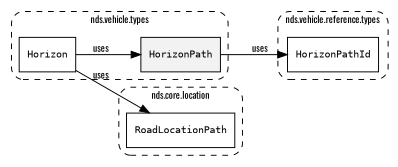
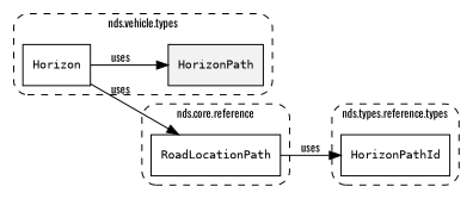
  digraph {
    fontname=Oswald
    fontsize=10
    rankdir=LR
    node [fontname=Oswald fontsize=10 shape=box]
    edge [fontname=Oswald fontsize=10]
    n1 [fillcolor="#0000000D" label=<<font face="monospace"><table align="center" border="0" cellspacing="0" cellpadding="0"><tr><td href="../../../content/packages/nds.vehicle.types.html#Structure-HorizonPath" title="Structure defined in nds.vehicle.types">HorizonPath</td></tr></table></font>> style=filled]
    n2 [label=<<font face="monospace"><table align="center" border="0" cellspacing="0" cellpadding="0"><tr><td href="../../../content/packages/nds.vehicle.types.html#Structure-Horizon" title="Structure defined in nds.vehicle.types">Horizon</td></tr></table></font>>]
    n3 [label=<<font face="monospace"><table align="center" border="0" cellspacing="0" cellpadding="0"><tr><td href="../../../content/packages/nds.vehicle.reference.types.html#Subtype-HorizonPathId" title="Subtype defined in nds.vehicle.reference.types">HorizonPathId</td></tr></table></font>>]
    n4 [label=<<font face="monospace"><table align="center" border="0" cellspacing="0" cellpadding="0"><tr><td href="../../../content/packages/nds.core.location.html#Structure-RoadLocationPath" title="Structure defined in nds.core.location">RoadLocationPath</td></tr></table></font>>]
    subgraph cluster_1 {
      label="nds.vehicle.types"
      style="dashed, rounded"
      n1
      n2
    }
    subgraph cluster_2 {
-     label="nds.vehicle.reference.types"
+     label="nds.types.reference.types"
      style="dashed, rounded"
      n3
    }
    subgraph cluster_3 {
-     label="nds.core.location"
+     label="nds.core.reference"
      style="dashed, rounded"
      n4
    }
-   n1 -> n3 [label=uses]
+   n4 -> n3 [label=uses]
    n2 -> n1 [label=uses]
    n2 -> n4 [label=uses]
  }
